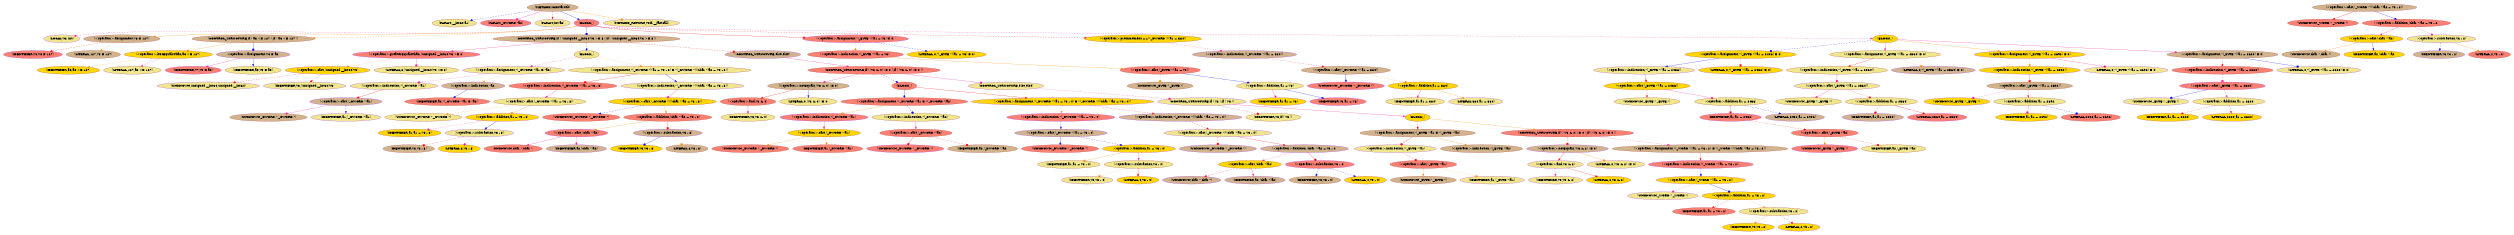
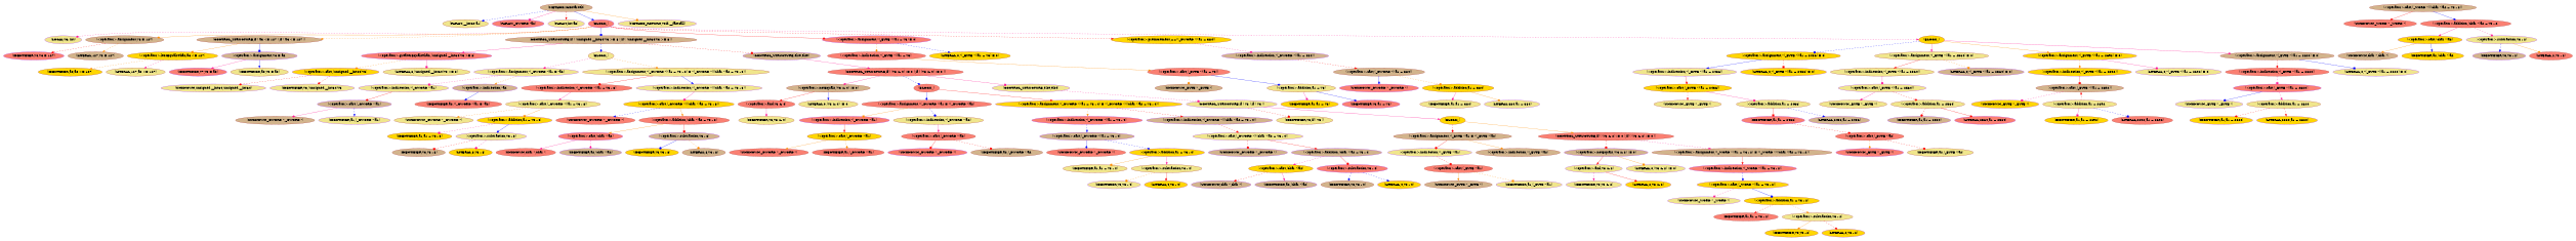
  digraph {
    fontname="DejaVu Serif"
    node [color=brown fillcolor=khaki fontname="DejaVu Serif" style=filled]
    edge [arrowhead=normal color=red fontname="DejaVu Serif" style=solid]
    n1 [fillcolor=tan label="(METHOD,IGDstartelt)"]
    n2 [label="(PARAM,__int64 a1)"]
    n3 [color=purple fillcolor=salmon label="(PARAM,_QWORD *a2)"]
    n4 [color=purple label="(PARAM,int a3)"]
    n5 [color=purple fillcolor=salmon label="(BLOCK,,)"]
    n6 [color=purple label="(METHOD_RETURN,void __fastcall)"]
    n7 [color=purple label="(LOCAL,v3: int)"]
    n8 [fillcolor=tan label="(<operator>.assignment,v3 = 127)"]
    n9 [fillcolor=tan label="(CONTROL_STRUCTURE,if ( a3 <= 127 ),if ( a3 <= 127 ))"]
    n10 [fillcolor=tan label="(CONTROL_STRUCTURE,if ( (unsigned __int64)v3 >= 8 ),if ( (unsigned __int64)v3 >= 8 ))"]
    n11 [color=purple fillcolor=salmon label="(<operator>.assignment,*(_BYTE *)(a1 + v3) = 0)"]
    n12 [fillcolor=gold label="(<operator>.preIncrement,++*(_DWORD *)(a1 + 384))"]
    n13 [fillcolor=gold label="(BLOCK,,)"]
    n14 [color=purple fillcolor=salmon label="(IDENTIFIER,v3,v3 = 127)"]
    n15 [fillcolor=tan label="(LITERAL,127,v3 = 127)"]
    n16 [fillcolor=gold label="(<operator>.lessEqualsThan,a3 <= 127)"]
    n17 [color=purple fillcolor=tan label="(<operator>.assignment,v3 = a3)"]
    n18 [color=purple fillcolor=salmon label="(<operator>.greaterEqualsThan,(unsigned __int64)v3 >= 8)"]
    n19 [label="(BLOCK,,)"]
    n20 [color=purple fillcolor=tan label="(CONTROL_STRUCTURE,else,else)"]
    n21 [fillcolor=salmon label="(<operator>.indirection,*(_BYTE *)(a1 + v3))"]
    n22 [fillcolor=gold label="(LITERAL,0,*(_BYTE *)(a1 + v3) = 0)"]
    n23 [color=purple fillcolor=tan label="(<operator>.indirection,*(_DWORD *)(a1 + 384))"]
    n24 [fillcolor=gold label="(<operator>.assignment,*(_BYTE *)(a1 + 2436) = 0)"]
    n25 [label="(<operator>.assignment,*(_BYTE *)(a1 + 2564) = 0)"]
    n26 [color=purple fillcolor=gold label="(<operator>.assignment,*(_BYTE *)(a1 + 2692) = 0)"]
    n27 [fillcolor=tan label="(<operator>.assignment,*(_BYTE *)(a1 + 2820) = 0)"]
    n28 [fillcolor=gold label="(IDENTIFIER,a3,a3 <= 127)"]
    n29 [label="(LITERAL,127,a3 <= 127)"]
    n30 [color=purple fillcolor=salmon label="(IDENTIFIER,v7,v3 = a3)"]
    n31 [label="(IDENTIFIER,a3,v3 = a3)"]
    n32 [color=purple fillcolor=gold label="(<operator>.cast,(unsigned __int64)v3)"]
    n33 [label="(LITERAL,8,(unsigned __int64)v3 >= 8)"]
    n34 [color=purple label="(<operator>.assignment,*(_QWORD *)a1 = *a2)"]
    n35 [label="(<operator>.assignment,*(_QWORD *)(a1 + v3 - 8) = *(_QWORD *)((char *)a2 + v3 - 8))"]
    n36 [fillcolor=salmon label="(CONTROL_STRUCTURE,if ( (v3 & 4) != 0 ),if ( (v3 & 4) != 0 ))"]
    n37 [color=purple label="(UNKNOWN,unsigned __int64,unsigned __int64)"]
    n38 [color=purple label="(IDENTIFIER,v3,(unsigned __int64)v3)"]
    n39 [color=purple label="(<operator>.indirection,*(_QWORD *)a1)"]
    n40 [color=purple fillcolor=tan label="(<operator>.indirection,*a2)"]
    n41 [fillcolor=salmon label="(<operator>.indirection,*(_QWORD *)(a1 + v3 - 8))"]
    n42 [color=purple label="(<operator>.indirection,*(_QWORD *)((char *)a2 + v3 - 8))"]
    n43 [color=purple fillcolor=tan label="(<operator>.cast,(_QWORD *)a1)"]
    n44 [fillcolor=salmon label="(IDENTIFIER,a2,*(_QWORD *)a1 = *a2)"]
    n45 [fillcolor=tan label="(UNKNOWN,_QWORD *,_QWORD *)"]
    n46 [color=purple label="(IDENTIFIER,a1,(_QWORD *)a1)"]
    n47 [label="(<operator>.cast,(_QWORD *)(a1 + v3 - 8))"]
    n48 [fillcolor=gold label="(<operator>.cast,(_QWORD *)((char *)a2 + v3 - 8))"]
    n49 [label="(UNKNOWN,_QWORD *,_QWORD *)"]
    n50 [color=purple fillcolor=gold label="(<operator>.addition,a1 + v3 - 8)"]
    n51 [fillcolor=gold label="(IDENTIFIER,a1,a1 + v3 - 8)"]
    n52 [color=purple label="(<operator>.subtraction,v3 - 8)"]
    n53 [fillcolor=tan label="(IDENTIFIER,v3,v3 - 8)"]
    n54 [fillcolor=gold label="(LITERAL,8,v3 - 8)"]
    n55 [fillcolor=salmon label="(UNKNOWN,_QWORD *,_QWORD *)"]
    n56 [fillcolor=salmon label="(<operator>.addition,(char *)a2 + v3 - 8)"]
    n57 [color=purple fillcolor=salmon label="(<operator>.cast,(char *)a2)"]
    n58 [color=purple fillcolor=tan label="(<operator>.subtraction,v3 - 8)"]
    n59 [fillcolor=salmon label="(UNKNOWN,char *,char *)"]
    n60 [color=purple fillcolor=tan label="(IDENTIFIER,a2,(char *)a2)"]
    n61 [fillcolor=gold label="(IDENTIFIER,v3,v3 - 8)"]
    n62 [fillcolor=tan label="(LITERAL,8,v3 - 8)"]
    n63 [fillcolor=tan label="(<operator>.notEquals,(v3 & 4) != 0)"]
    n64 [fillcolor=salmon label="(BLOCK,,)"]
    n65 [color=purple label="(CONTROL_STRUCTURE,else,else)"]
    n66 [fillcolor=salmon label="(<operator>.and,v3 & 4)"]
    n67 [label="(LITERAL,0,(v3 & 4) != 0)"]
    n68 [fillcolor=salmon label="(<operator>.assignment,*(_DWORD *)a1 = *(_DWORD *)a2)"]
    n69 [color=purple fillcolor=gold label="(<operator>.assignment,*(_DWORD *)(a1 + v3 - 4) = *(_DWORD *)((char *)a2 + v3 - 4))"]
    n70 [color=purple label="(CONTROL_STRUCTURE,if ( v3 ),if ( v3 ))"]
    n71 [label="(IDENTIFIER,v3,v3 & 4)"]
    n72 [color=purple fillcolor=salmon label="(<operator>.indirection,*(_DWORD *)a1)"]
    n73 [label="(<operator>.indirection,*(_DWORD *)a2)"]
    n74 [color=purple fillcolor=salmon label="(<operator>.indirection,*(_DWORD *)(a1 + v3 - 4))"]
    n75 [color=purple fillcolor=tan label="(<operator>.indirection,*(_DWORD *)((char *)a2 + v3 - 4))"]
    n76 [fillcolor=gold label="(<operator>.cast,(_DWORD *)a1)"]
    n77 [fillcolor=salmon label="(<operator>.cast,(_DWORD *)a2)"]
    n78 [fillcolor=salmon label="(UNKNOWN,_DWORD *,_DWORD *)"]
    n79 [fillcolor=salmon label="(IDENTIFIER,a1,(_DWORD *)a1)"]
    n80 [color=purple fillcolor=salmon label="(UNKNOWN,_DWORD *,_DWORD *)"]
    n81 [fillcolor=tan label="(IDENTIFIER,a2,(_DWORD *)a2)"]
    n82 [color=purple fillcolor=tan label="(<operator>.cast,(_DWORD *)(a1 + v3 - 4))"]
    n83 [color=purple label="(<operator>.cast,(_DWORD *)((char *)a2 + v3 - 4))"]
    n84 [fillcolor=salmon label="(UNKNOWN,_DWORD *,_DWORD *)"]
    n85 [color=purple fillcolor=gold label="(<operator>.addition,a1 + v3 - 4)"]
    n86 [label="(IDENTIFIER,a1,a1 + v3 - 4)"]
    n87 [label="(<operator>.subtraction,v3 - 4)"]
    n88 [color=purple label="(IDENTIFIER,v3,v3 - 4)"]
    n89 [color=purple fillcolor=gold label="(LITERAL,4,v3 - 4)"]
    n90 [color=purple fillcolor=tan label="(UNKNOWN,_DWORD *,_DWORD *)"]
    n91 [color=purple fillcolor=tan label="(<operator>.addition,(char *)a2 + v3 - 4)"]
    n92 [fillcolor=gold label="(<operator>.cast,(char *)a2)"]
    n93 [color=purple fillcolor=salmon label="(<operator>.subtraction,v3 - 4)"]
    n94 [color=purple fillcolor=tan label="(UNKNOWN,char *,char *)"]
    n95 [color=purple fillcolor=tan label="(IDENTIFIER,a2,(char *)a2)"]
    n96 [fillcolor=tan label="(IDENTIFIER,v3,v3 - 4)"]
    n97 [color=purple fillcolor=gold label="(LITERAL,4,v3 - 4)"]
    n98 [label="(IDENTIFIER,v3,if ( v3 ))"]
    n99 [fillcolor=gold label="(BLOCK,,)"]
    n100 [fillcolor=tan label="(<operator>.assignment,*(_BYTE *)a1 = *(_BYTE *)a2)"]
    n101 [fillcolor=salmon label="(CONTROL_STRUCTURE,if ( (v3 & 2) != 0 ),if ( (v3 & 2) != 0 ))"]
    n102 [color=purple label="(<operator>.indirection,*(_BYTE *)a1)"]
    n103 [fillcolor=tan label="(<operator>.indirection,*(_BYTE *)a2)"]
    n104 [color=purple fillcolor=tan label="(<operator>.notEquals,(v3 & 2) != 0)"]
    n105 [fillcolor=tan label="(<operator>.assignment,*(_WORD *)(a1 + v3 - 2) = *(_WORD *)((char *)a2 + v3 - 2))"]
    n106 [fillcolor=salmon label="(<operator>.cast,(_BYTE *)a1)"]
    n107 [fillcolor=tan label="(UNKNOWN,_BYTE *,_BYTE *)"]
    n108 [color=purple label="(IDENTIFIER,a1,(_BYTE *)a1)"]
    n109 [fillcolor=salmon label="(<operator>.cast,(_BYTE *)a2)"]
    n110 [color=purple fillcolor=salmon label="(UNKNOWN,_BYTE *,_BYTE *)"]
    n111 [label="(IDENTIFIER,a2,(_BYTE *)a2)"]
    n112 [color=purple label="(<operator>.and,v3 & 2)"]
    n113 [color=purple label="(LITERAL,0,(v3 & 2) != 0)"]
    n114 [color=purple fillcolor=salmon label="(<operator>.indirection,*(_WORD *)(a1 + v3 - 2))"]
    n115 [color=purple label="(IDENTIFIER,v3,v3 & 2)"]
    n116 [color=purple fillcolor=gold label="(LITERAL,2,v3 & 2)"]
    n117 [color=purple fillcolor=gold label="(<operator>.cast,(_WORD *)(a1 + v3 - 2))"]
    n118 [color=purple label="(UNKNOWN,_WORD *,_WORD *)"]
    n119 [fillcolor=gold label="(<operator>.addition,a1 + v3 - 2)"]
    n120 [fillcolor=salmon label="(IDENTIFIER,a1,a1 + v3 - 2)"]
    n121 [label="(<operator>.subtraction,v3 - 2)"]
    n122 [fillcolor=gold label="(IDENTIFIER,v3,v3 - 2)"]
    n123 [color=purple fillcolor=gold label="(LITERAL,2,v3 - 2)"]
    n124 [fillcolor=tan label="(<operator>.cast,(_WORD *)((char *)a2 + v3 - 2))"]
    n125 [fillcolor=salmon label="(UNKNOWN,_WORD *,_WORD *)"]
    n126 [fillcolor=salmon label="(<operator>.addition,(char *)a2 + v3 - 2)"]
    n127 [color=purple fillcolor=gold label="(<operator>.cast,(char *)a2)"]
    n128 [color=purple label="(<operator>.subtraction,v3 - 2)"]
    n129 [fillcolor=tan label="(UNKNOWN,char *,char *)"]
    n130 [fillcolor=gold label="(IDENTIFIER,a2,(char *)a2)"]
    n131 [color=purple fillcolor=tan label="(IDENTIFIER,v3,v3 - 2)"]
    n132 [fillcolor=salmon label="(LITERAL,2,v3 - 2)"]
    n133 [fillcolor=salmon label="(<operator>.cast,(_BYTE *)(a1 + v3))"]
    n134 [fillcolor=tan label="(UNKNOWN,_BYTE *,_BYTE *)"]
    n135 [label="(<operator>.addition,a1 + v3)"]
    n136 [color=purple fillcolor=gold label="(IDENTIFIER,a1,a1 + v3)"]
    n137 [color=purple fillcolor=salmon label="(IDENTIFIER,v3,a1 + v3)"]
    n138 [fillcolor=tan label="(<operator>.cast,(_DWORD *)(a1 + 384))"]
    n139 [color=purple fillcolor=salmon label="(UNKNOWN,_DWORD *,_DWORD *)"]
    n140 [fillcolor=gold label="(<operator>.addition,a1 + 384)"]
    n141 [label="(IDENTIFIER,a1,a1 + 384)"]
    n142 [color=purple label="(LITERAL,384,a1 + 384)"]
    n143 [color=purple label="(<operator>.indirection,*(_BYTE *)(a1 + 2436))"]
    n144 [color=purple fillcolor=gold label="(LITERAL,0,*(_BYTE *)(a1 + 2436) = 0)"]
    n145 [label="(<operator>.indirection,*(_BYTE *)(a1 + 2564))"]
    n146 [color=purple fillcolor=tan label="(LITERAL,0,*(_BYTE *)(a1 + 2564) = 0)"]
    n147 [color=purple fillcolor=gold label="(<operator>.indirection,*(_BYTE *)(a1 + 2692))"]
    n148 [color=purple label="(LITERAL,0,*(_BYTE *)(a1 + 2692) = 0)"]
    n149 [fillcolor=salmon label="(<operator>.indirection,*(_BYTE *)(a1 + 2820))"]
    n150 [color=purple label="(LITERAL,0,*(_BYTE *)(a1 + 2820) = 0)"]
    n151 [fillcolor=gold label="(<operator>.cast,(_BYTE *)(a1 + 2436))"]
    n152 [label="(UNKNOWN,_BYTE *,_BYTE *)"]
    n153 [label="(<operator>.addition,a1 + 2436)"]
    n154 [color=purple fillcolor=salmon label="(IDENTIFIER,a1,a1 + 2436)"]
    n155 [color=purple fillcolor=tan label="(LITERAL,2436,a1 + 2436)"]
    n156 [color=purple label="(<operator>.cast,(_BYTE *)(a1 + 2564))"]
    n157 [label="(UNKNOWN,_BYTE *,_BYTE *)"]
    n158 [label="(<operator>.addition,a1 + 2564)"]
    n159 [color=purple fillcolor=tan label="(IDENTIFIER,a1,a1 + 2564)"]
    n160 [color=purple fillcolor=salmon label="(LITERAL,2564,a1 + 2564)"]
    n161 [fillcolor=tan label="(<operator>.cast,(_BYTE *)(a1 + 2692))"]
    n162 [color=purple fillcolor=gold label="(UNKNOWN,_BYTE *,_BYTE *)"]
    n163 [label="(<operator>.addition,a1 + 2692)"]
    n164 [fillcolor=gold label="(IDENTIFIER,a1,a1 + 2692)"]
    n165 [fillcolor=salmon label="(LITERAL,2692,a1 + 2692)"]
    n166 [color=purple fillcolor=salmon label="(<operator>.cast,(_BYTE *)(a1 + 2820))"]
    n167 [color=purple label="(UNKNOWN,_BYTE *,_BYTE *)"]
    n168 [label="(<operator>.addition,a1 + 2820)"]
-   n169 [fillcolor=gold label="(IDENTIFIER,a1,a1 + 2820)"]
+   n169 [color=purple fillcolor=gold label="(IDENTIFIER,a1,a1 + 2820)"]
    n170 [color=purple fillcolor=gold label="(LITERAL,2820,a1 + 2820)"]
    n1 -> n2 [arrowhead=diamond color=blue style=dashed]
    n1 -> n3 [arrowhead=box color=deeppink]
    n1 -> n4 [style=dashed]
    n1 -> n5 [color=blue]
    n1 -> n6 [arrowhead=box color=darkorange]
    n5 -> n7 [arrowhead=diamond color=deeppink style=dashed]
    n5 -> n8 [arrowhead=diamond color=darkorange]
    n5 -> n9 [arrowhead=diamond color=darkorange style=dashed]
    n5 -> n10 [arrowhead=box color=blue]
    n5 -> n11 [arrowhead=diamond]
    n5 -> n12 [style=dashed]
    n5 -> n13 [color=deeppink style=dashed]
    n8 -> n14 [arrowhead=diamond style=dashed]
    n8 -> n15 [color=darkorange style=dashed]
    n9 -> n16 [arrowhead=box color=darkorange]
    n9 -> n17 [arrowhead=box color=blue]
    n10 -> n18 [color=deeppink]
    n10 -> n19 [arrowhead=diamond color=blue style=dashed]
    n10 -> n20 [arrowhead=box style=dashed]
    n11 -> n21 [arrowhead=diamond color=darkorange style=dashed]
    n11 -> n22 [color=blue style=dashed]
    n12 -> n23 [arrowhead=diamond color=deeppink style=dashed]
    n13 -> n24 [arrowhead=box color=blue style=dashed]
    n13 -> n25 [color=deeppink]
    n13 -> n26 [color=darkorange]
    n13 -> n27 [arrowhead=diamond color=deeppink]
    n16 -> n28 [color=darkorange style=dashed]
    n16 -> n29 [color=deeppink style=dashed]
    n17 -> n30 [color=deeppink]
    n17 -> n31 [color=blue]
    n18 -> n32 [arrowhead=diamond color=darkorange style=dashed]
    n18 -> n33 [arrowhead=box color=deeppink]
    n19 -> n34 [arrowhead=diamond color=deeppink style=dashed]
    n19 -> n35 [arrowhead=diamond color=darkorange style=dashed]
    n20 -> n36 [color=deeppink]
    n21 -> n133 [color=darkorange]
    n23 -> n138 [style=dashed]
    n24 -> n143 [color=blue]
    n24 -> n144 [arrowhead=box style=dashed]
    n25 -> n145
    n25 -> n146 [arrowhead=box color=darkorange style=dashed]
    n26 -> n147 [arrowhead=diamond color=darkorange style=dashed]
    n26 -> n148 [arrowhead=box color=deeppink]
    n27 -> n149 [arrowhead=diamond style=dashed]
    n27 -> n150 [arrowhead=box color=blue]
    n32 -> n37 [arrowhead=diamond style=dashed]
    n32 -> n38 [arrowhead=diamond style=dashed]
    n34 -> n39 [arrowhead=box color=deeppink style=dashed]
    n34 -> n40 [color=darkorange style=dashed]
    n35 -> n41 [arrowhead=box]
    n35 -> n42 [color=blue]
    n36 -> n63 [arrowhead=diamond color=deeppink]
    n36 -> n64 [arrowhead=diamond color=blue style=dashed]
    n36 -> n65 [arrowhead=box color=deeppink]
    n39 -> n43 [arrowhead=diamond]
    n40 -> n44 [arrowhead=diamond color=blue]
    n41 -> n47 [color=deeppink]
    n42 -> n48 [arrowhead=box color=deeppink]
    n43 -> n45 [arrowhead=diamond color=deeppink]
    n43 -> n46 [color=blue style=dashed]
    n47 -> n49 [color=darkorange style=dashed]
    n47 -> n50 [arrowhead=box color=darkorange]
    n48 -> n55 [color=blue style=dashed]
    n48 -> n56 [color=darkorange]
    n50 -> n51 [arrowhead=box color=deeppink style=dashed]
    n50 -> n52 [arrowhead=diamond color=blue]
    n52 -> n53 [arrowhead=box style=dashed]
    n52 -> n54 [arrowhead=box color=deeppink style=dashed]
    n56 -> n57 [color=darkorange]
    n56 -> n58 [arrowhead=box]
    n57 -> n59 [color=deeppink]
    n57 -> n60 [arrowhead=diamond color=deeppink style=dashed]
    n58 -> n61 [arrowhead=box color=blue]
    n58 -> n62 [arrowhead=box color=darkorange style=dashed]
    n63 -> n66
    n63 -> n67 [color=blue]
    n64 -> n68 [arrowhead=diamond color=blue]
    n64 -> n69
    n65 -> n70 [arrowhead=box color=deeppink style=dashed]
    n66 -> n71 [arrowhead=diamond color=deeppink]
    n68 -> n72 [arrowhead=box color=darkorange]
    n68 -> n73 [arrowhead=box color=blue style=dashed]
    n69 -> n74 [color=darkorange style=dashed]
    n69 -> n75 [style=dashed]
    n70 -> n98 [arrowhead=box style=dashed]
    n70 -> n99 [color=deeppink]
    n72 -> n76
    n73 -> n77 [color=deeppink]
    n74 -> n82 [color=blue style=dashed]
    n75 -> n83 [style=dashed]
    n76 -> n78 [color=darkorange]
    n76 -> n79 [arrowhead=diamond color=darkorange style=dashed]
    n77 -> n80 [arrowhead=box]
    n77 -> n81 [arrowhead=box style=dashed]
    n82 -> n84 [arrowhead=diamond color=blue]
    n82 -> n85 [arrowhead=diamond color=blue style=dashed]
    n83 -> n90 [arrowhead=box style=dashed]
    n83 -> n91
    n85 -> n86 [arrowhead=box color=darkorange]
    n85 -> n87 [color=deeppink]
    n87 -> n88 [arrowhead=box color=darkorange style=dashed]
    n87 -> n89 [arrowhead=diamond]
    n91 -> n92 [color=deeppink style=dashed]
    n91 -> n93 [arrowhead=box]
    n92 -> n94 [arrowhead=diamond style=dashed]
    n92 -> n95 [color=deeppink]
    n93 -> n96 [arrowhead=diamond color=blue style=dashed]
    n93 -> n97 [arrowhead=diamond color=blue style=dashed]
    n99 -> n100 [arrowhead=diamond style=dashed]
    n99 -> n101 [color=darkorange]
    n100 -> n102 [arrowhead=box]
    n100 -> n103 [color=darkorange]
    n101 -> n104 [arrowhead=box style=dashed]
    n101 -> n105 [color=deeppink style=dashed]
    n102 -> n106 [arrowhead=box style=dashed]
    n104 -> n112
    n104 -> n113 [arrowhead=box color=darkorange]
    n105 -> n114
    n106 -> n107 [color=darkorange]
    n106 -> n108 [arrowhead=box color=darkorange style=dashed]
    n109 -> n110 [arrowhead=diamond color=darkorange style=dashed]
    n109 -> n111 [arrowhead=box style=dashed]
    n112 -> n115 [color=deeppink style=dashed]
    n112 -> n116 [arrowhead=diamond]
    n114 -> n117 [arrowhead=diamond color=blue style=dashed]
    n117 -> n118 [arrowhead=diamond color=deeppink style=dashed]
    n117 -> n119 [arrowhead=box color=blue]
    n119 -> n120 [style=dashed]
    n119 -> n121 [color=darkorange style=dashed]
    n121 -> n122 [arrowhead=diamond color=darkorange]
    n121 -> n123 [arrowhead=diamond style=dashed]
    n124 -> n125 [arrowhead=diamond]
    n124 -> n126 [arrowhead=diamond color=blue]
    n126 -> n127 [color=deeppink]
    n126 -> n128 [arrowhead=diamond color=deeppink style=dashed]
    n127 -> n129 [color=darkorange]
    n127 -> n130 [color=blue]
    n128 -> n131 [arrowhead=diamond color=blue style=dashed]
    n128 -> n132 [arrowhead=diamond color=darkorange]
    n133 -> n134 [arrowhead=box color=darkorange style=dashed]
    n133 -> n135 [arrowhead=diamond color=blue]
    n135 -> n136 [arrowhead=diamond color=deeppink]
    n135 -> n137 [arrowhead=diamond color=blue]
    n138 -> n139 [arrowhead=diamond color=blue]
    n138 -> n140 [arrowhead=box color=darkorange style=dashed]
    n140 -> n141 [arrowhead=diamond color=deeppink]
    n140 -> n142 [arrowhead=diamond color=darkorange]
    n143 -> n151 [arrowhead=diamond]
    n145 -> n156 [arrowhead=box color=deeppink]
    n147 -> n161 [arrowhead=box]
    n149 -> n166 [arrowhead=box color=deeppink style=dashed]
    n151 -> n152 [style=dashed]
    n151 -> n153 [arrowhead=box color=deeppink]
    n153 -> n154 [arrowhead=box]
    n153 -> n155 [color=blue style=dashed]
    n154 -> n109 [arrowhead=diamond style=dashed]
    n156 -> n157 [arrowhead=diamond color=deeppink]
    n156 -> n158 [arrowhead=diamond style=dashed]
    n158 -> n159 [arrowhead=box style=dashed]
    n158 -> n160 [arrowhead=diamond]
    n161 -> n162 [arrowhead=box color=deeppink style=dashed]
-   n161 -> n163 [style=dashed]
+   n163 -> n161 [style=dashed]
    n163 -> n164 [arrowhead=box color=deeppink]
    n163 -> n165 [arrowhead=box color=blue style=dashed]
    n166 -> n167 [arrowhead=box color=blue]
    n166 -> n168 [color=deeppink style=dashed]
    n168 -> n169 [arrowhead=diamond style=dashed]
    n168 -> n170 [style=dashed]
  }
